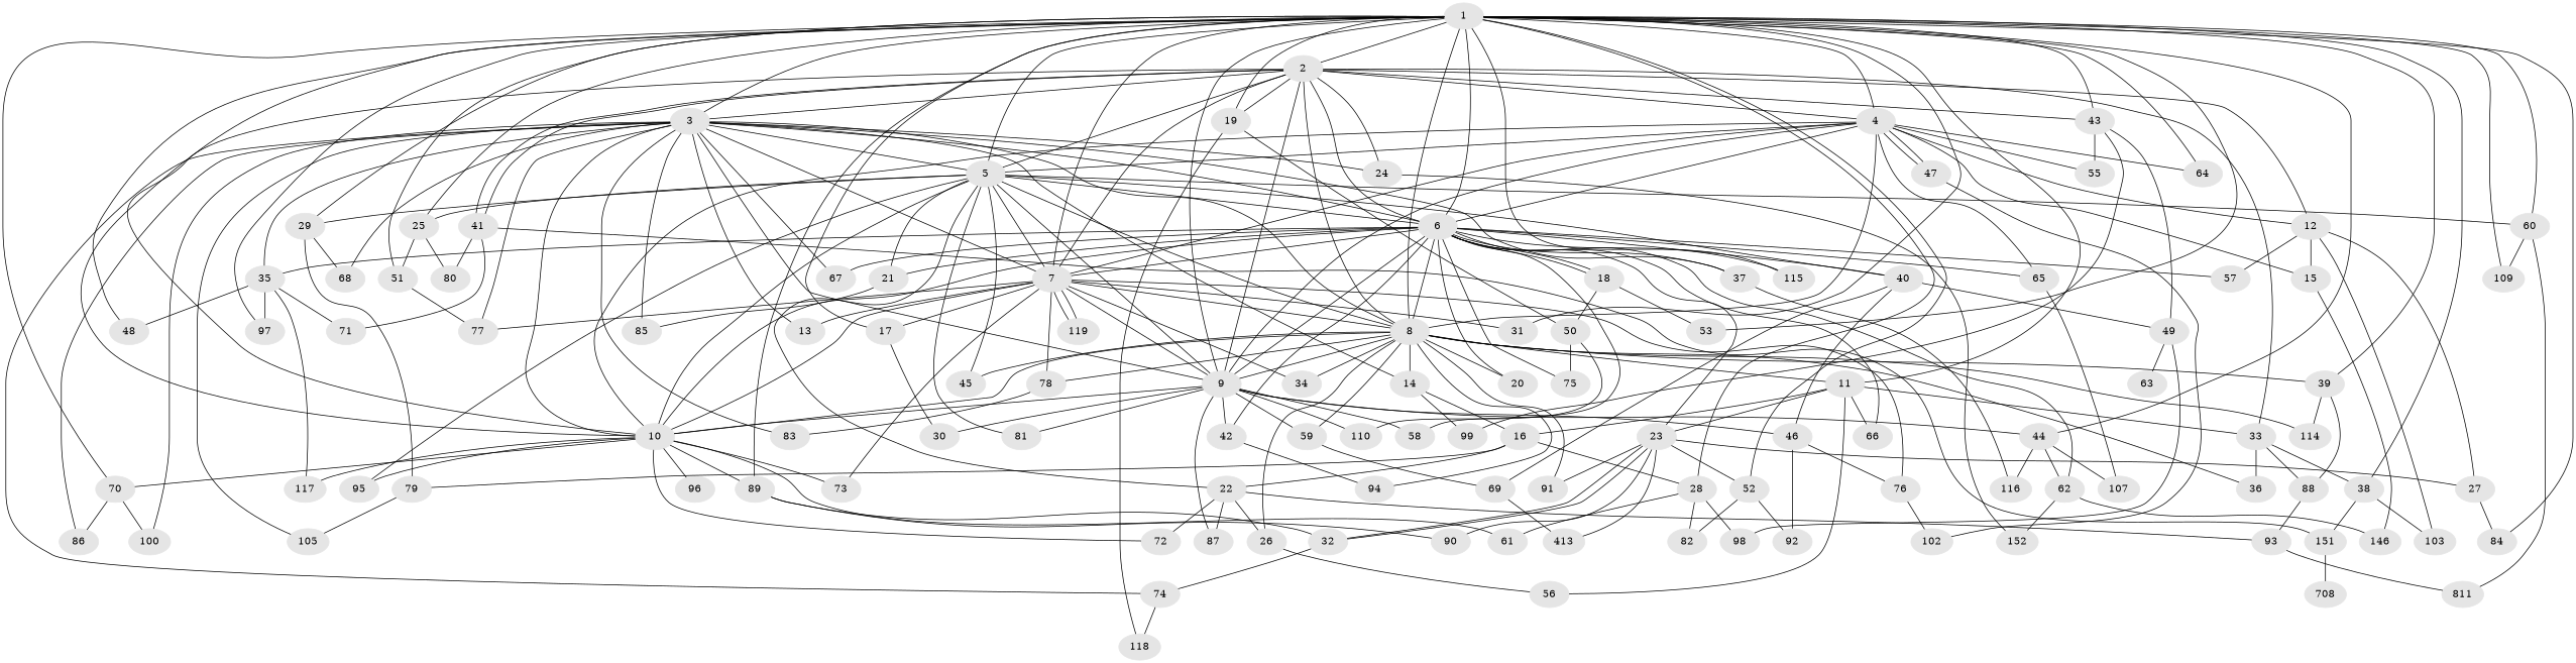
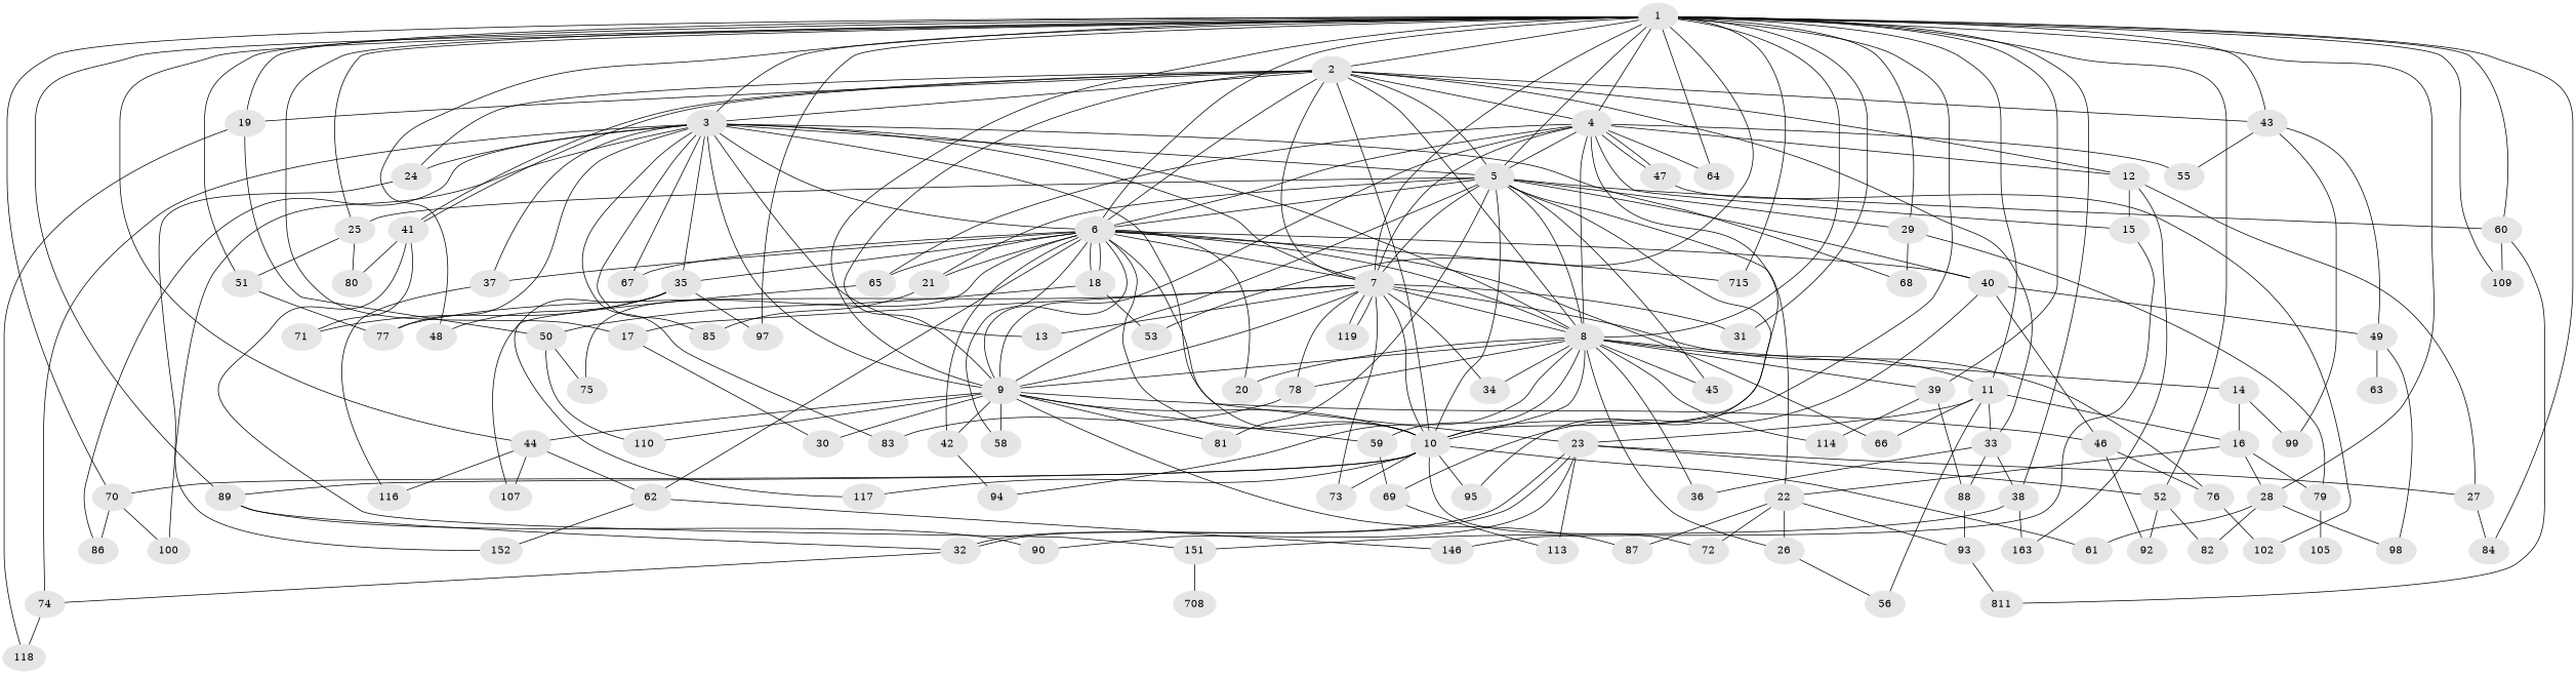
  graph {
    node [color=gray90 style=filled]
    1
    2
    3
    4
    5
    6
    7
    8
    9
    10
    11
    17
    19
    25
    28
    29
    31
    38
    39
    43
    44
    48
    51
    52
    53
    60
    64
    70
    84
    89
    97
    109
-   115
+   115 [label=715]
    12
    24
    33
    41
    13
    14
    35
    37
    67
    68
    74
    83
    85
    86
    100
    105
    77
    15
    47
    55
    65
    21
    22
    40
    45
    81
    95
    18
    20
    23
    42
-   57
    58
    62
    66
    75
    34
    73
    76
    78
    119
    26
    36
    59
-   91
    94
    114
    30
    46
    87
    110
    61
    72
-   96
    117
    16
    56
    50
    118
    80
    82
    98
    79
-   103
+   103 [label=163]
    n98 [label=151]
    88
    99
    49
    116
    107
    92
    n105 [label=811]
    32
    90
    27
    n109 [label=152]
    71
    n111 [label=146]
    102
    93
    69
-   113 [label=413]
+   113
    n116 [label=708]
    63
    1 -- 2
    1 -- 3
    1 -- 4
    1 -- 5
    1 -- 6
    1 -- 7
    1 -- 8
    1 -- 9
    1 -- 10
    1 -- 11
    1 -- 17
    1 -- 19
    1 -- 25
    1 -- 28
    1 -- 29
    1 -- 31
    1 -- 38
    1 -- 39
    1 -- 43
    1 -- 44
    1 -- 48
    1 -- 51
    1 -- 52
    1 -- 53
    1 -- 60
    1 -- 64
    1 -- 70
    1 -- 84
    1 -- 89
    1 -- 97
    1 -- 109
    1 -- 115
    2 -- 3
    2 -- 4
    2 -- 5
    2 -- 6
    2 -- 7
    2 -- 8
    2 -- 9
    2 -- 10
    2 -- 19
    2 -- 43
    2 -- 12
    2 -- 24
    2 -- 33
    2 -- 41
    2 -- 41
    3 -- 5
    3 -- 6
    3 -- 7
    3 -- 8
    3 -- 9
    3 -- 10
    3 -- 24
    3 -- 13
-   3 -- 14
    3 -- 35
    3 -- 37
    3 -- 67
    3 -- 68
    3 -- 74
    3 -- 83
    3 -- 85
    3 -- 86
    3 -- 100
-   3 -- 105
    3 -- 77
    4 -- 5
    4 -- 6
    4 -- 7
    4 -- 8
    4 -- 9
    4 -- 10
    4 -- 64
    4 -- 12
    4 -- 15
    4 -- 47
    4 -- 47
    4 -- 55
    4 -- 65
    5 -- 6
    5 -- 7
    5 -- 8
    5 -- 9
    5 -- 10
    5 -- 25
    5 -- 29
    5 -- 60
    5 -- 21
    5 -- 22
    5 -- 40
    5 -- 45
    5 -- 81
    5 -- 95
    6 -- 7
    6 -- 8
    6 -- 9
    6 -- 10
    6 -- 115
    6 -- 35
    6 -- 37
    6 -- 67
    6 -- 65
    6 -- 21
    6 -- 40
    6 -- 18
    6 -- 18
    6 -- 20
    6 -- 23
    6 -- 42
-   6 -- 57
    6 -- 58
    6 -- 62
    6 -- 66
    6 -- 75
    7 -- 8
    7 -- 9
    7 -- 10
    7 -- 17
    7 -- 31
    7 -- 13
    7 -- 77
    7 -- 34
    7 -- 73
    7 -- 76
    7 -- 78
    7 -- 119
    7 -- 119
    8 -- 9
    8 -- 10
    8 -- 11
    8 -- 39
    8 -- 14
    8 -- 45
    8 -- 20
    8 -- 34
    8 -- 78
    8 -- 26
    8 -- 36
    8 -- 59
-   8 -- 91
    8 -- 94
    8 -- 114
    9 -- 10
    9 -- 44
    9 -- 81
    9 -- 42
    9 -- 58
    9 -- 59
    9 -- 30
    9 -- 46
    9 -- 87
    9 -- 110
    10 -- 70
    10 -- 89
    10 -- 95
    10 -- 73
    10 -- 61
    10 -- 72
-   10 -- 96
    10 -- 117
    11 -- 33
    11 -- 23
    11 -- 66
    11 -- 16
    11 -- 56
    17 -- 30
    19 -- 50
    19 -- 118
    25 -- 51
    25 -- 80
    28 -- 61
    28 -- 82
    28 -- 98
    29 -- 68
    29 -- 79
    38 -- 103
    38 -- n98
    39 -- 114
    39 -- 88
    43 -- 55
    43 -- 99
    43 -- 49
    44 -- 62
    44 -- 116
    44 -- 107
    51 -- 77
    52 -- 82
    52 -- 92
    60 -- 109
    60 -- n105
    70 -- 86
    70 -- 100
    89 -- 32
    89 -- 90
    12 -- 15
-   12 -- 57
    12 -- 103
    12 -- 27
    24 -- n109
    33 -- 38
    33 -- 36
    33 -- 88
    41 -- 80
    41 -- n98
    41 -- 71
    14 -- 16
    14 -- 99
    35 -- 48
    35 -- 97
    35 -- 117
    35 -- 71
    37 -- 116
    74 -- 118
    15 -- n111
    47 -- 102
    65 -- 107
    21 -- 85
    22 -- 26
    22 -- 87
    22 -- 72
    22 -- 93
    40 -- 46
    40 -- 49
    40 -- 69
    18 -- 53
    18 -- 50
    23 -- 52
-   23 -- 91
    23 -- 32
    23 -- 32
    23 -- 90
    23 -- 27
    23 -- 113
    42 -- 94
    62 -- n109
    62 -- n111
    76 -- 102
    78 -- 83
    26 -- 56
    59 -- 69
    46 -- 76
    46 -- 92
    16 -- 28
    16 -- 22
    16 -- 79
    50 -- 75
    50 -- 110
    79 -- 105
    n98 -- n116
    88 -- 93
    49 -- 98
    49 -- 63
    32 -- 74
    27 -- 84
    93 -- n105
    69 -- 113
  }
